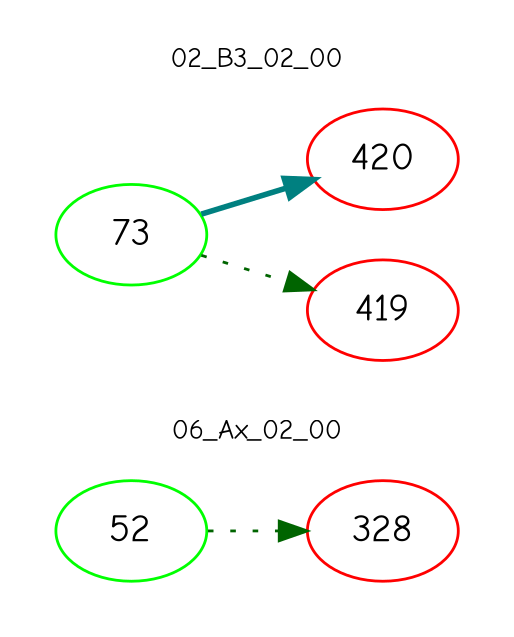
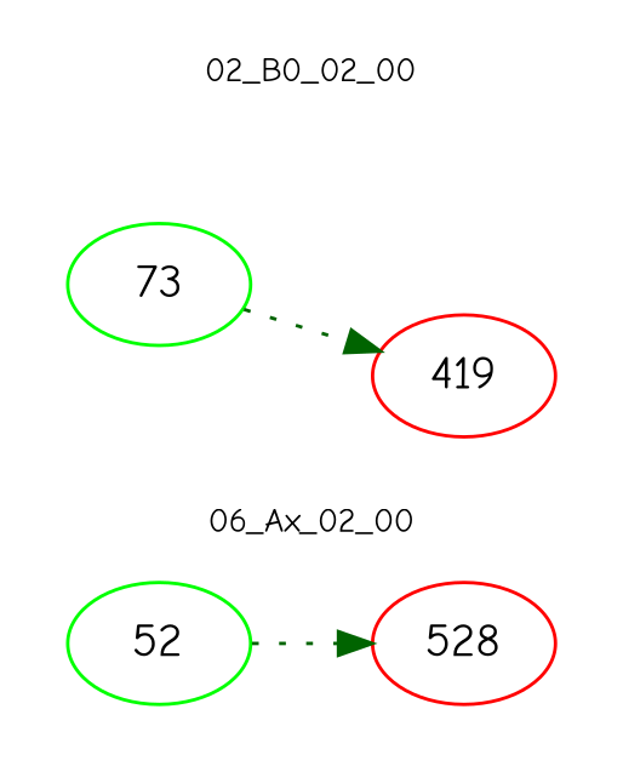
  digraph {
    fontname="Comic Neue"
    rankdir=LR
    node [color=red fontname="Comic Neue"]
    edge [color=darkgreen fontname="Comic Neue" style=dotted]
    n1 [color=green label=52]
-   n2 [label=328]
+   n2 [label=528]
    n3 [color=green label=73]
    n4 [label=419]
-   n5 [label=420]
    subgraph cluster_1 {
      color=white
      fontsize=10
      label="06_Ax_02_00"
      n1
      n2
    }
    subgraph cluster_2 {
      color=white
      fontsize=10
-     label="02_B3_02_00"
+     label="02_B0_02_00"
      n3
      n4
-     n5
    }
    n1 -> n2
    n3 -> n4
-   n3 -> n5 [color=teal style=bold]
  }
